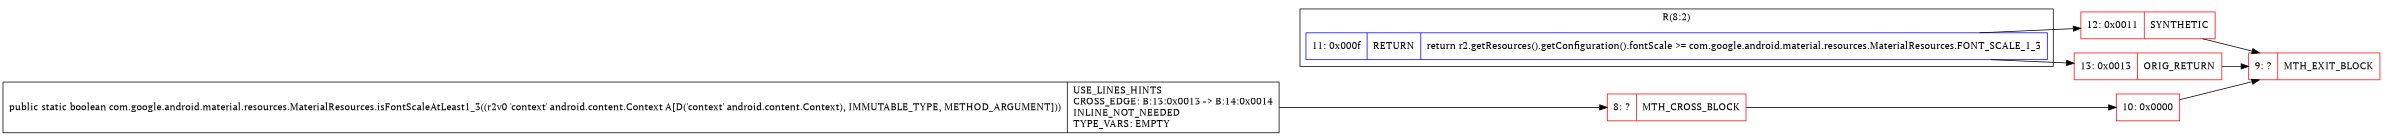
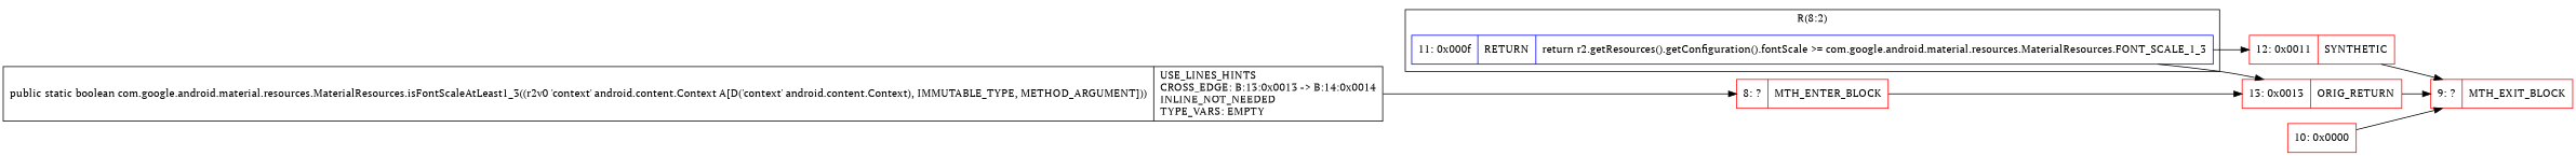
  digraph {
    fontname="PT Serif"
    rankdir=LR
    node [color=red fontname="PT Serif" shape=record]
    edge [fontname="PT Serif"]
    n1 [color=blue label="{11\:\ 0x000f|RETURN\l|return r2.getResources().getConfiguration().fontScale \>= com.google.android.material.resources.MaterialResources.FONT_SCALE_1_3\l}"]
    n2 [label="{12\:\ 0x0011|SYNTHETIC\l}"]
    n3 [label="{13\:\ 0x0013|ORIG_RETURN\l}"]
    n4 [label="{9\:\ ?|MTH_EXIT_BLOCK\l}"]
-   n5 [label="{8\:\ ?|MTH_CROSS_BLOCK\l}"]
+   n5 [label="{8\:\ ?|MTH_ENTER_BLOCK\l}"]
    n6 [label="{10\:\ 0x0000}"]
    n7 [label="{public static boolean com.google.android.material.resources.MaterialResources.isFontScaleAtLeast1_3((r2v0 'context' android.content.Context A[D('context' android.content.Context), IMMUTABLE_TYPE, METHOD_ARGUMENT]))  | USE_LINES_HINTS\lCROSS_EDGE: B:13:0x0013 \-\> B:14:0x0014\lINLINE_NOT_NEEDED\lTYPE_VARS: EMPTY\l}" color=""]
    subgraph cluster_1 {
      label="R(8:2)"
      n1
    }
    n1 -> n2
    n1 -> n3
    n2 -> n4
    n3 -> n4
-   n5 -> n6
+   n5 -> n3
    n6 -> n4
    n7 -> n5
  }
